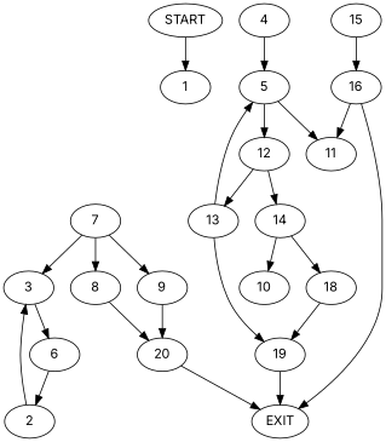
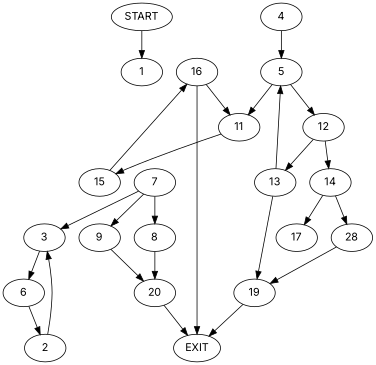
  digraph {
    fontname=Inter
    node [fontname=Inter]
    edge [fontname=Inter]
    n1 [label=START]
    1
    n3 [label=EXIT]
    2
    3
    6
    4
    5
    7
    8
    9
    11
    12
    15
    13
    14
    n17 [label=20]
    16
    19
-   17 [label=10]
-   18
+   17
+   18 [label=28]
    n1 -> 1
    2 -> 3
    3 -> 6
    6 -> 2
    4 -> 5
    5 -> 11
    5 -> 12
    7 -> 3
    7 -> 8
    7 -> 9
    8 -> n17
    9 -> n17
+   11 -> 15
    12 -> 13
    12 -> 14
    15 -> 16
    13 -> 5
    13 -> 19
    14 -> 17
    14 -> 18
    n17 -> n3
    16 -> n3
    16 -> 11
    19 -> n3
    18 -> 19
  }
